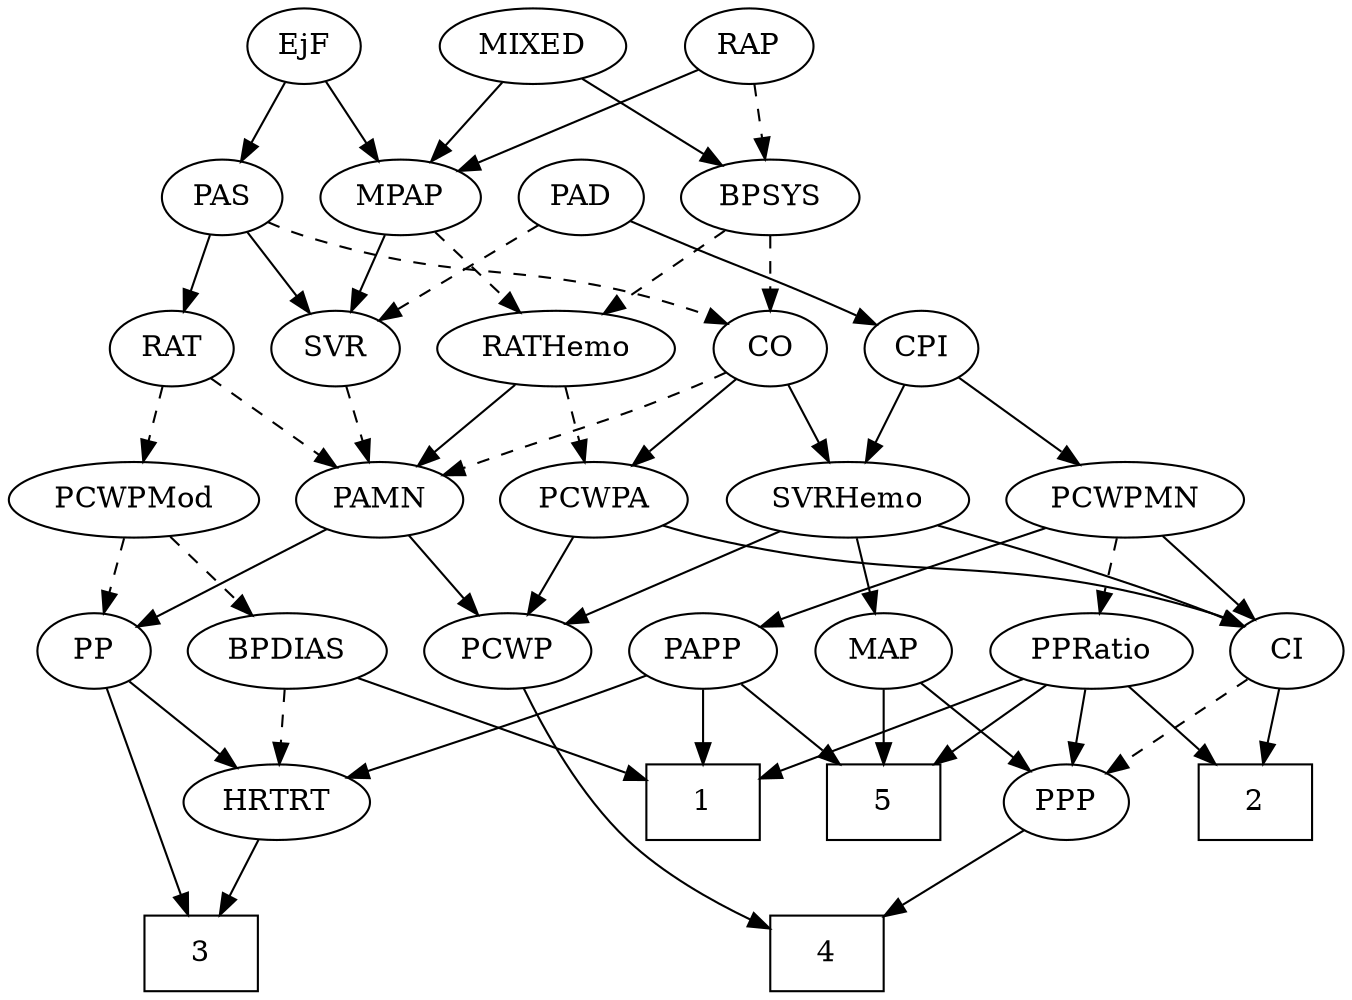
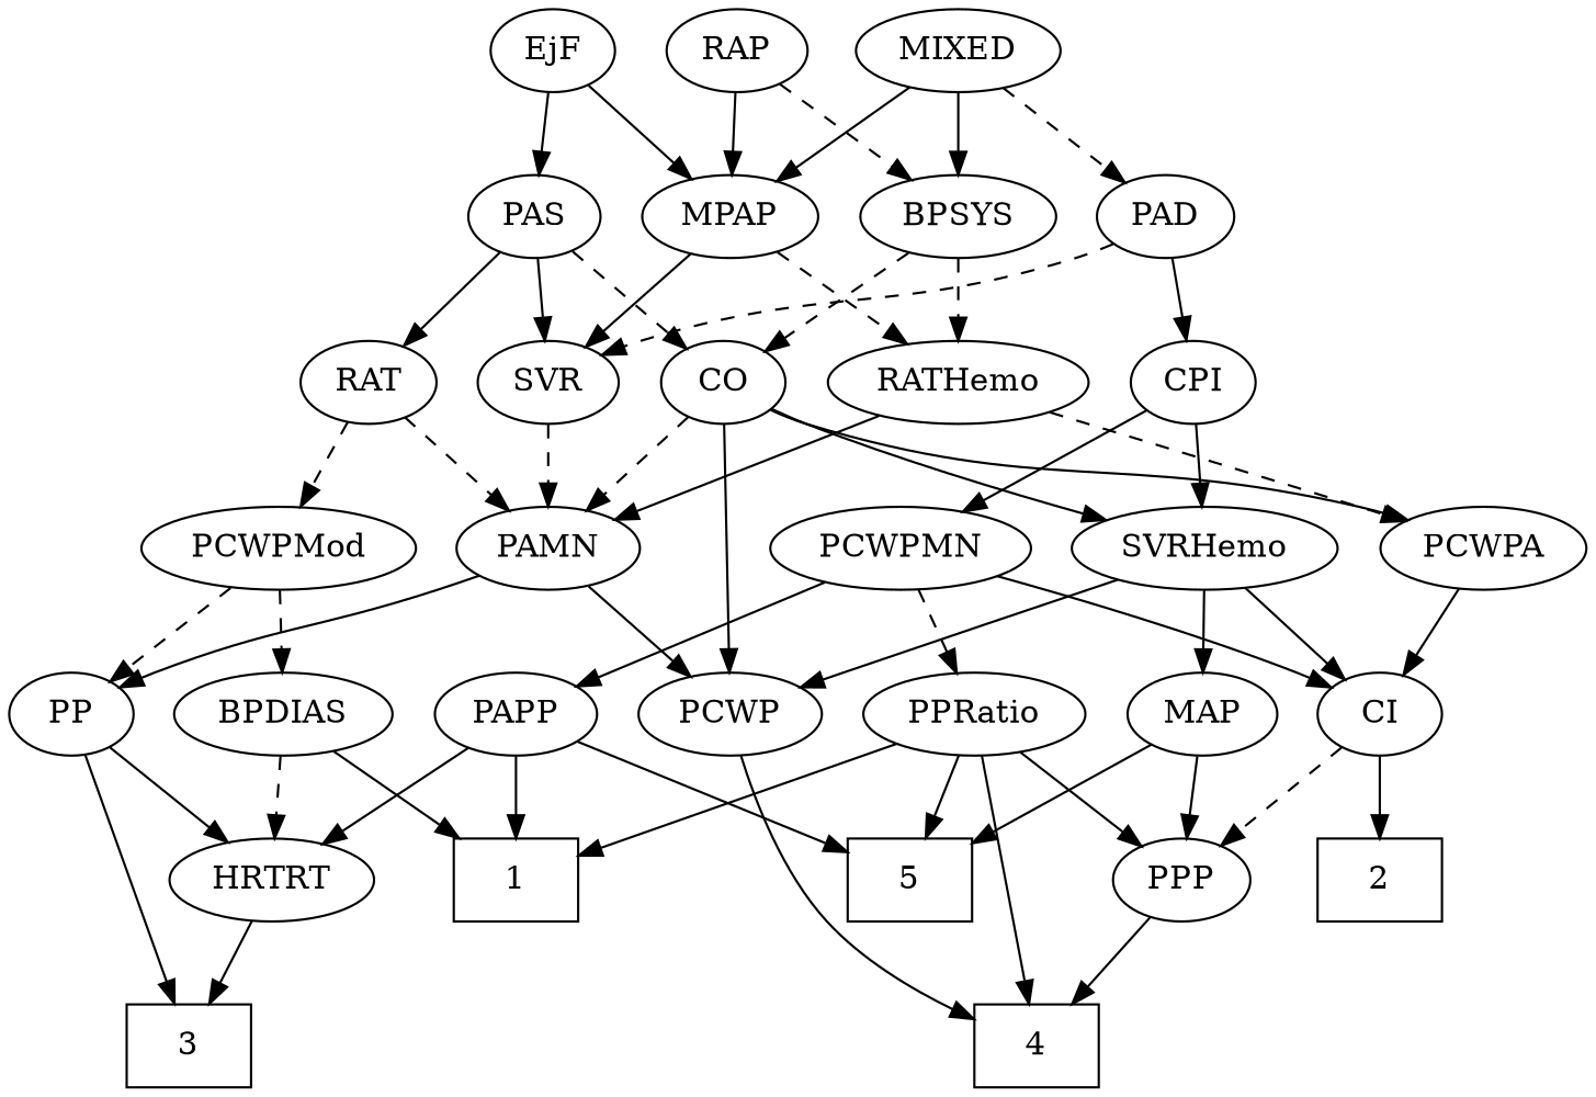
  strict digraph {
    edge [style=solid]
    1 [height=0.5 shape=box width=0.75]
    2 [height=0.5 shape=box width=0.75]
    3 [height=0.5 shape=box width=0.75]
    4 [height=0.5 shape=box width=0.75]
    5 [height=0.5 shape=box width=0.75]
    EjF [height=0.5 width=0.75]
    MPAP [height=0.5 width=0.97491]
    PAS [height=0.5 width=0.75]
    RAP [height=0.5 width=0.77632]
    BPSYS [height=0.5 width=1.0471]
    MIXED [height=0.5 width=1.1193]
    PAD [height=0.5 width=0.79437]
    RATHemo [height=0.5 width=1.3721]
    SVR [height=0.5 width=0.77632]
    CO [height=0.5 width=0.75]
    RAT [height=0.5 width=0.75827]
    CPI [height=0.5 width=0.75]
    PAMN [height=0.5 width=1.011]
    PCWPA [height=0.5 width=1.1555]
    SVRHemo [height=0.5 width=1.3902]
    PCWPMod [height=0.5 width=1.4443]
    PCWPMN [height=0.5 width=1.3902]
    PP [height=0.5 width=0.75]
    PCWP [height=0.5 width=0.97491]
    CI [height=0.5 width=0.75]
    MAP [height=0.5 width=0.84854]
    PPRatio [height=0.5 width=1.1013]
    PAPP [height=0.5 width=0.88464]
    HRTRT [height=0.5 width=1.1013]
    PPP [height=0.5 width=0.75]
    BPDIAS [height=0.5 width=1.1735]
    EjF -> MPAP
    EjF -> PAS
    MPAP -> RATHemo [style=dashed]
    MPAP -> SVR
    PAS -> SVR
    PAS -> CO [style=dashed]
    PAS -> RAT
    RAP -> MPAP
    RAP -> BPSYS [style=dashed]
    BPSYS -> RATHemo [style=dashed]
    BPSYS -> CO [style=dashed]
    MIXED -> MPAP
    MIXED -> BPSYS
+   MIXED -> PAD [style=dashed]
    PAD -> SVR [style=dashed]
    PAD -> CPI
    RATHemo -> PAMN
    RATHemo -> PCWPA [style=dashed]
    SVR -> PAMN [style=dashed]
    CO -> PAMN [style=dashed]
    CO -> PCWPA
    CO -> SVRHemo
    RAT -> PAMN [style=dashed]
    RAT -> PCWPMod [style=dashed]
    CPI -> SVRHemo
    CPI -> PCWPMN
    PAMN -> PP
    PAMN -> PCWP
-   PCWPA -> PCWP
+   CO -> PCWP
    PCWPA -> CI
    SVRHemo -> PCWP
    SVRHemo -> CI
    SVRHemo -> MAP
    PCWPMod -> PP [style=dashed]
    PCWPMod -> BPDIAS [style=dashed]
    PCWPMN -> CI
    PCWPMN -> PPRatio [style=dashed]
    PCWPMN -> PAPP
    PP -> 3
    PP -> HRTRT
    PCWP -> 4
    CI -> 2
    CI -> PPP [style=dashed]
    MAP -> 5
    MAP -> PPP
    PPRatio -> 1
-   PPRatio -> 2
+   PPRatio -> 4
    PPRatio -> 5
    PPRatio -> PPP
    PAPP -> 1
    PAPP -> 5
    PAPP -> HRTRT
    HRTRT -> 3
    PPP -> 4
    BPDIAS -> 1
    BPDIAS -> HRTRT [style=dashed]
  }
